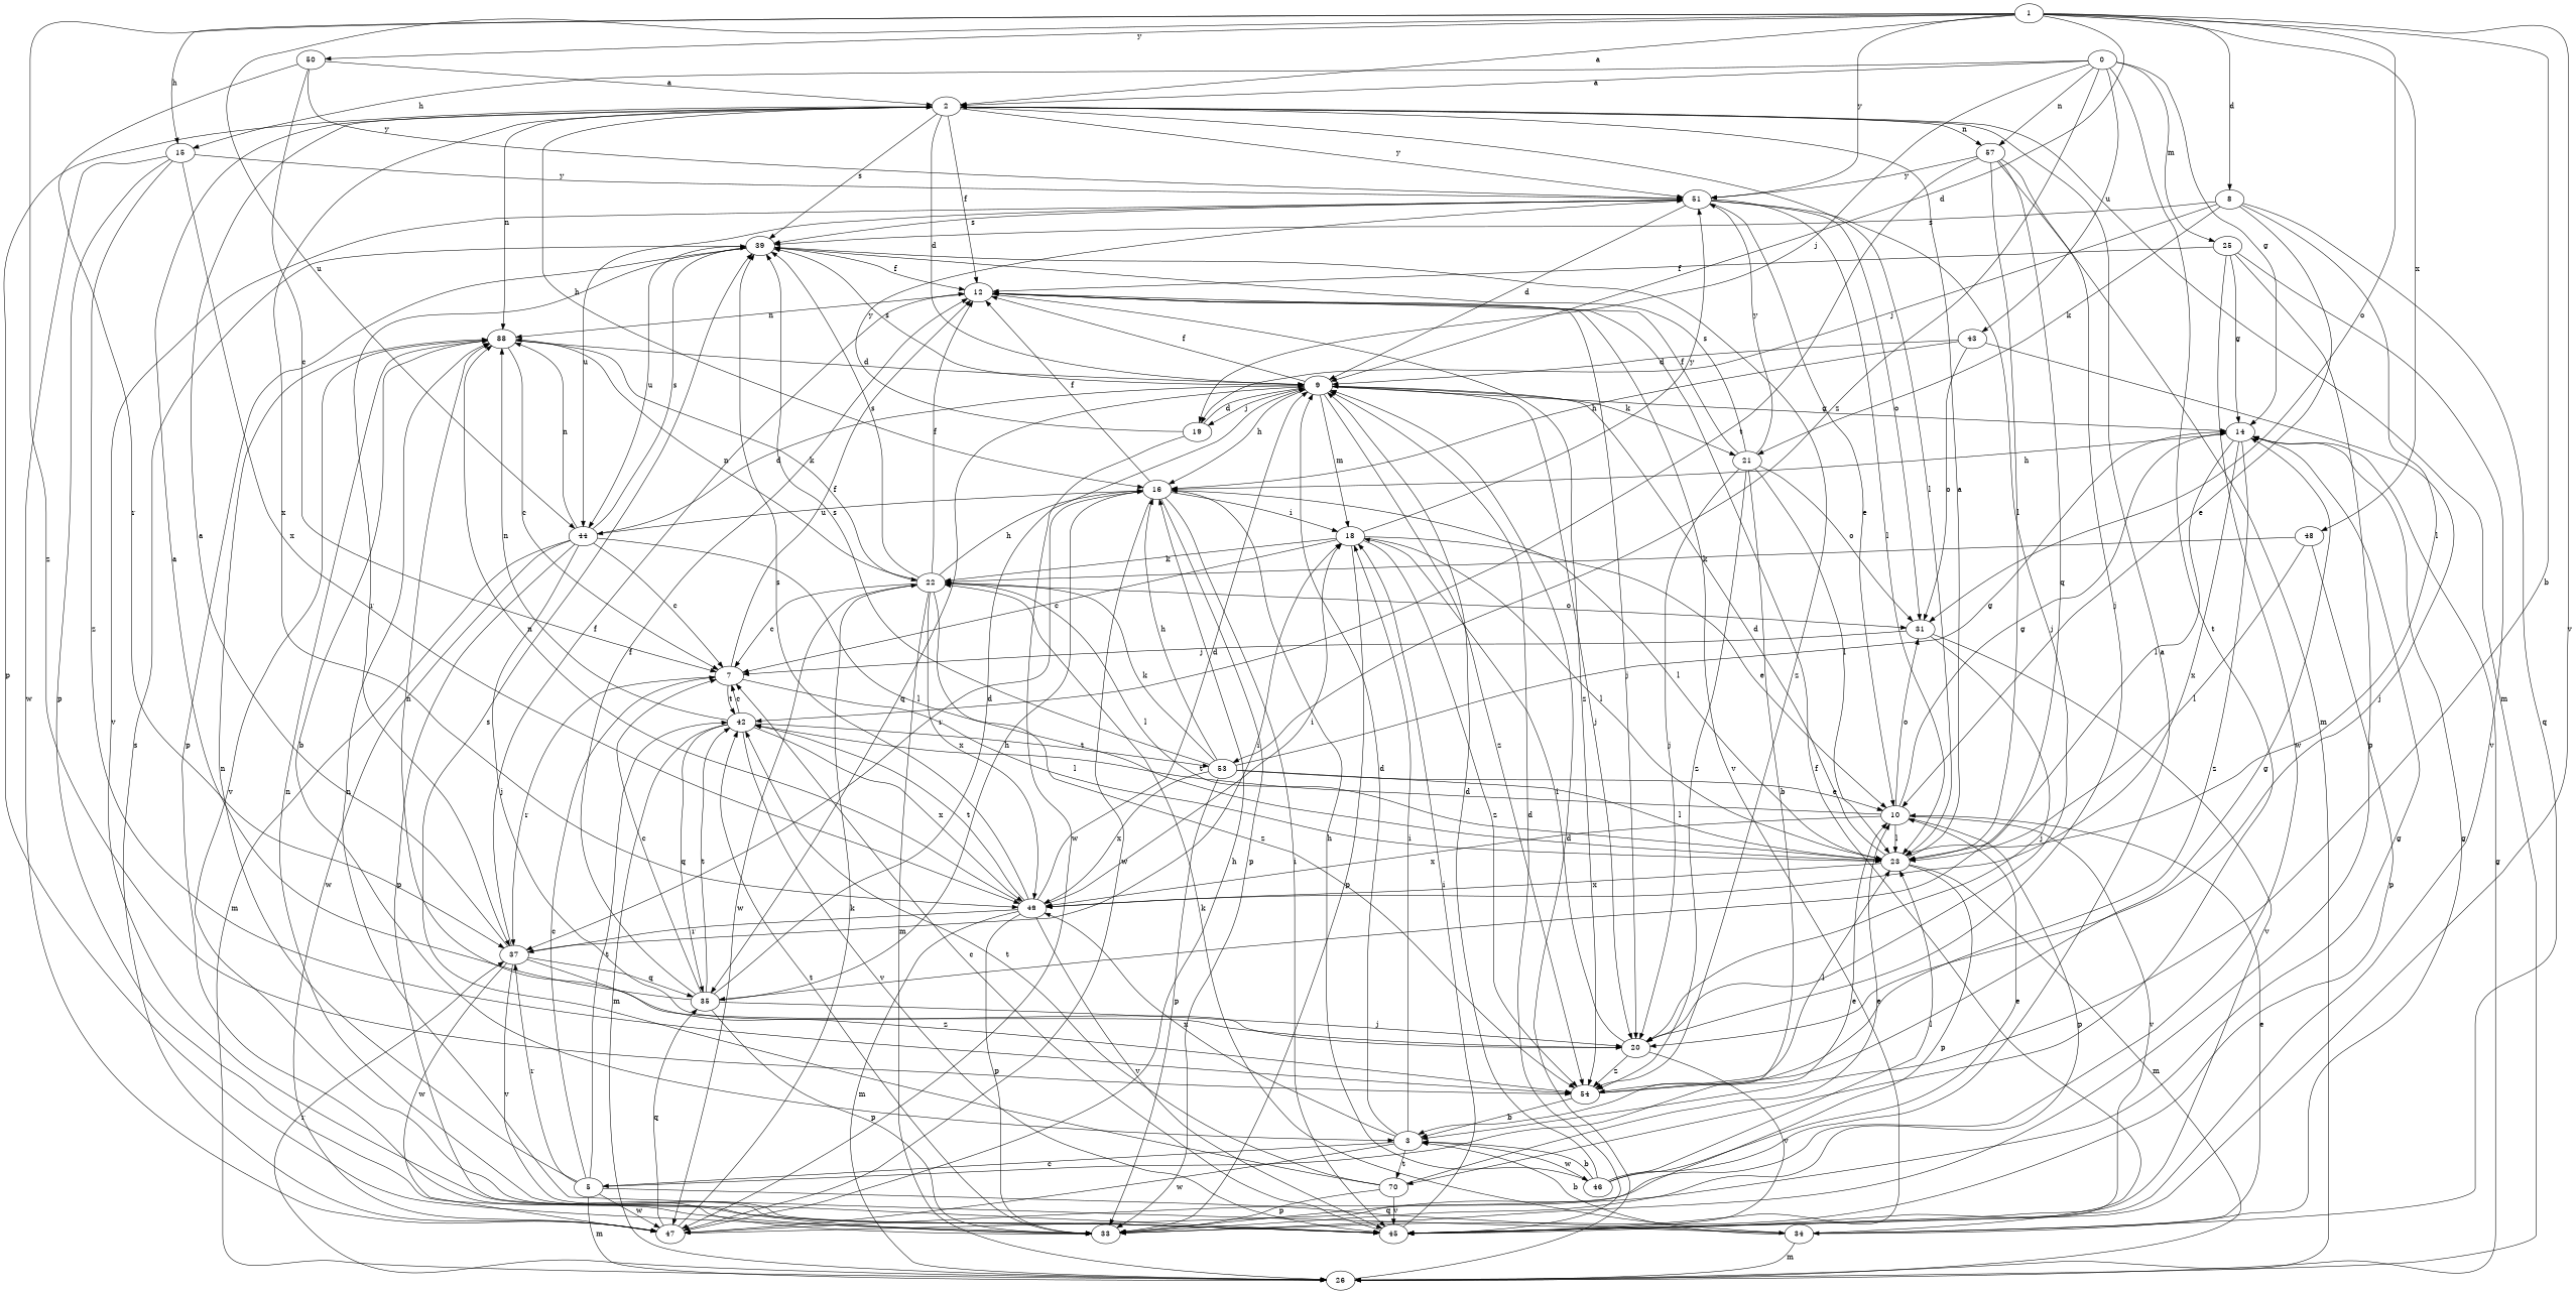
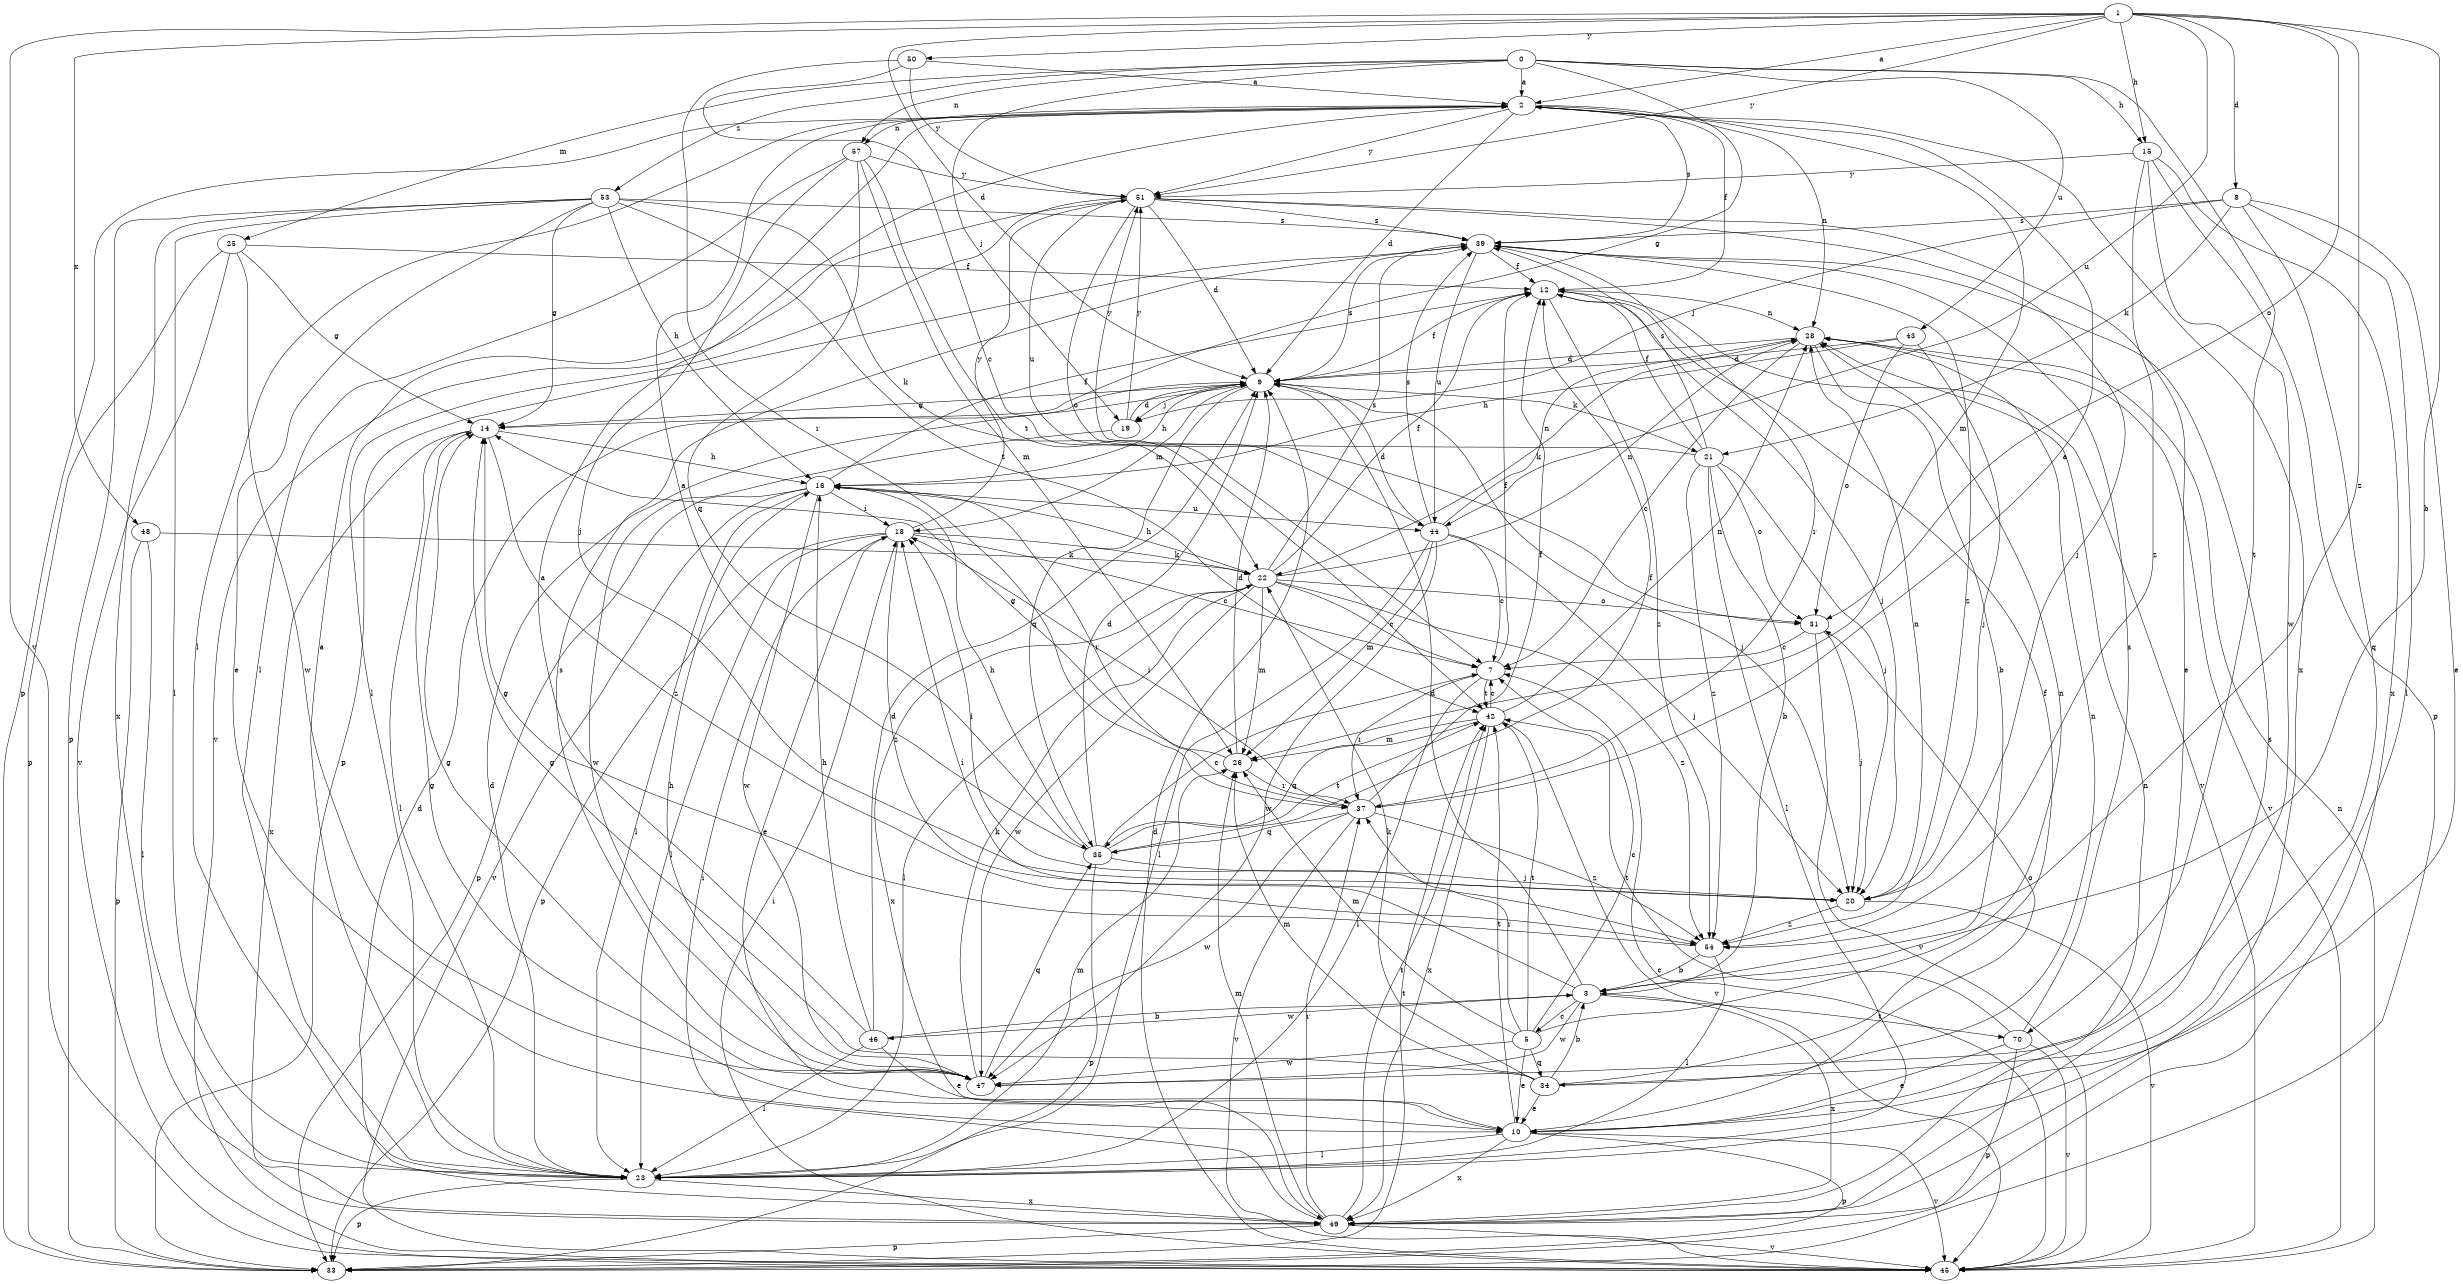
  strict digraph {
    0
    2
    14
    15
    19
    25
    n7 [label=57]
    n8 [label=70]
    43
    53
    39
    9
    51
    12
    16
    23
    26
-   28 [label=88]
+   28
    33
    49
    5
    47
    7
    10
    34
    37
    42
    54
    45
    20
    35
    44
    31
    22
    1
    n36 [label=3]
    8
    48
    50
    18
    46
    21
    0 -> 2 [label=a]
    0 -> 14 [label=g]
    0 -> 15 [label=h]
    0 -> 19 [label=j]
    0 -> 25 [label=m]
    0 -> n7 [label=n]
    0 -> n8 [label=t]
    0 -> 43 [label=u]
    0 -> 53 [label=z]
    2 -> n7 [label=n]
    2 -> 39 [label=s]
    2 -> 9 [label=d]
    2 -> 51 [label=y]
    2 -> 12 [label=f]
-   2 -> 16 [label=h]
    2 -> 23 [label=l]
    2 -> 26 [label=m]
    2 -> 28 [label=n]
    2 -> 33 [label=p]
    2 -> 49 [label=x]
    14 -> 16 [label=h]
    14 -> 23 [label=l]
    14 -> 49 [label=x]
    14 -> 54 [label=z]
    15 -> 51 [label=y]
    15 -> 33 [label=p]
    15 -> 49 [label=x]
    15 -> 47 [label=w]
    15 -> 54 [label=z]
    19 -> 9 [label=d]
    19 -> 51 [label=y]
    19 -> 47 [label=w]
    25 -> 14 [label=g]
    25 -> 12 [label=f]
    25 -> 33 [label=p]
    25 -> 47 [label=w]
    25 -> 45 [label=v]
    n7 -> 51 [label=y]
    n7 -> 23 [label=l]
    n7 -> 26 [label=m]
    n7 -> 42 [label=t]
    n7 -> 20 [label=j]
    n7 -> 35 [label=q]
    n8 -> 39 [label=s]
    n8 -> 33 [label=p]
    n8 -> 10 [label=e]
    n8 -> 42 [label=t]
    n8 -> 45 [label=v]
    43 -> 9 [label=d]
    43 -> 16 [label=h]
    43 -> 20 [label=j]
    43 -> 31 [label=o]
    53 -> 14 [label=g]
    53 -> 39 [label=s]
    53 -> 16 [label=h]
    53 -> 23 [label=l]
    53 -> 33 [label=p]
    53 -> 49 [label=x]
    53 -> 10 [label=e]
-   42 -> 53 [label=t]
+   53 -> 42 [label=t]
    53 -> 22 [label=k]
    39 -> 12 [label=f]
    39 -> 33 [label=p]
    39 -> 37 [label=r]
    39 -> 54 [label=z]
    39 -> 44 [label=u]
    9 -> 14 [label=g]
    9 -> 19 [label=j]
    9 -> 39 [label=s]
    9 -> 12 [label=f]
    9 -> 16 [label=h]
-   9 -> 54 [label=z]
    9 -> 20 [label=j]
    9 -> 35 [label=q]
    9 -> 18 [label=m]
    9 -> 21 [label=k]
    51 -> 39 [label=s]
    51 -> 9 [label=d]
    51 -> 23 [label=l]
    51 -> 10 [label=e]
    51 -> 45 [label=v]
    51 -> 20 [label=j]
    51 -> 44 [label=u]
    51 -> 31 [label=o]
    12 -> 28 [label=n]
    12 -> 54 [label=z]
    12 -> 45 [label=v]
    12 -> 20 [label=j]
    16 -> 12 [label=f]
    16 -> 23 [label=l]
    16 -> 33 [label=p]
    16 -> 47 [label=w]
    16 -> 37 [label=r]
-   16 -> 45 [label=i]
+   16 -> 45 [label=v]
    16 -> 44 [label=u]
    16 -> 18 [label=i]
    23 -> 2 [label=a]
    23 -> 9 [label=d]
    23 -> 26 [label=m]
    23 -> 33 [label=p]
    23 -> 49 [label=x]
    26 -> 14 [label=g]
    26 -> 9 [label=d]
    26 -> 37 [label=r]
    28 -> 9 [label=d]
    28 -> 7 [label=c]
    28 -> 45 [label=v]
    28 -> 22 [label=k]
    28 -> n36 [label=b]
    33 -> 42 [label=t]
    49 -> 39 [label=s]
    49 -> 9 [label=d]
    49 -> 26 [label=m]
    49 -> 28 [label=n]
    49 -> 33 [label=p]
    49 -> 37 [label=r]
    49 -> 42 [label=t]
    49 -> 45 [label=v]
    49 -> 18 [label=i]
    5 -> 26 [label=m]
    5 -> 28 [label=n]
    5 -> 47 [label=w]
    5 -> 7 [label=c]
    5 -> 10 [label=e]
    5 -> 34 [label=q]
    5 -> 37 [label=r]
    5 -> 42 [label=t]
    47 -> 14 [label=g]
    47 -> 39 [label=s]
    47 -> 16 [label=h]
    47 -> 35 [label=q]
    47 -> 22 [label=k]
    7 -> 12 [label=f]
    7 -> 23 [label=l]
    7 -> 37 [label=r]
    7 -> 42 [label=t]
    10 -> 14 [label=g]
    10 -> 23 [label=l]
    10 -> 33 [label=p]
    10 -> 49 [label=x]
    10 -> 42 [label=t]
    10 -> 45 [label=v]
    10 -> 31 [label=o]
    34 -> 14 [label=g]
    34 -> 12 [label=f]
    34 -> 26 [label=m]
    34 -> 28 [label=n]
    34 -> 10 [label=e]
    34 -> 22 [label=k]
    34 -> n36 [label=b]
    37 -> 2 [label=a]
    37 -> 12 [label=f]
    37 -> 47 [label=w]
    37 -> 54 [label=z]
    37 -> 45 [label=v]
    37 -> 35 [label=q]
    37 -> 18 [label=i]
    42 -> 26 [label=m]
    42 -> 28 [label=n]
    42 -> 49 [label=x]
    42 -> 7 [label=c]
    42 -> 45 [label=v]
    42 -> 35 [label=q]
    54 -> 14 [label=g]
    54 -> 23 [label=l]
    54 -> n36 [label=b]
    45 -> 9 [label=d]
    45 -> 28 [label=n]
    45 -> 7 [label=c]
    45 -> 18 [label=i]
    20 -> 28 [label=n]
    20 -> 54 [label=z]
    20 -> 45 [label=v]
    20 -> 18 [label=i]
    35 -> 2 [label=a]
    35 -> 9 [label=d]
    35 -> 12 [label=f]
    35 -> 16 [label=h]
    35 -> 33 [label=p]
    35 -> 7 [label=c]
    35 -> 42 [label=t]
    35 -> 20 [label=j]
    44 -> 39 [label=s]
    44 -> 9 [label=d]
    44 -> 23 [label=l]
    44 -> 26 [label=m]
    44 -> 28 [label=n]
-   44 -> 33 [label=p]
    44 -> 47 [label=w]
    44 -> 7 [label=c]
    44 -> 20 [label=j]
-   31 -> 7 [label=j]
+   31 -> 7 [label=c]
    31 -> 45 [label=v]
    31 -> 20 [label=j]
    22 -> 39 [label=s]
    22 -> 12 [label=f]
    22 -> 16 [label=h]
    22 -> 23 [label=l]
    22 -> 26 [label=m]
    22 -> 28 [label=n]
    22 -> 49 [label=x]
    22 -> 47 [label=w]
    22 -> 7 [label=c]
    22 -> 54 [label=z]
    22 -> 31 [label=o]
    1 -> 2 [label=a]
    1 -> 15 [label=h]
    1 -> 9 [label=d]
    1 -> 51 [label=y]
    1 -> 54 [label=z]
    1 -> 45 [label=v]
    1 -> 44 [label=u]
    1 -> 31 [label=o]
    1 -> n36 [label=b]
    1 -> 8 [label=d]
    1 -> 48 [label=x]
    1 -> 50 [label=y]
    n36 -> n8 [label=t]
    n36 -> 9 [label=d]
    n36 -> 49 [label=x]
    n36 -> 5 [label=c]
    n36 -> 47 [label=w]
    n36 -> 18 [label=i]
    n36 -> 46 [label=w]
    8 -> 19 [label=j]
    8 -> 39 [label=s]
    8 -> 23 [label=l]
    8 -> 10 [label=e]
    8 -> 34 [label=q]
    8 -> 21 [label=k]
    48 -> 23 [label=l]
    48 -> 33 [label=p]
    48 -> 22 [label=k]
    50 -> 2 [label=a]
    50 -> 51 [label=y]
    50 -> 7 [label=c]
    50 -> 37 [label=r]
    18 -> 51 [label=y]
    18 -> 23 [label=l]
    18 -> 33 [label=p]
    18 -> 7 [label=c]
    18 -> 10 [label=e]
    18 -> 54 [label=z]
    18 -> 22 [label=k]
    46 -> 2 [label=a]
    46 -> 9 [label=d]
    46 -> 16 [label=h]
    46 -> 23 [label=l]
    46 -> 10 [label=e]
    46 -> n36 [label=b]
    21 -> 39 [label=s]
    21 -> 51 [label=y]
    21 -> 12 [label=f]
    21 -> 23 [label=l]
    21 -> 54 [label=z]
    21 -> 20 [label=j]
    21 -> 31 [label=o]
    21 -> n36 [label=b]
  }
